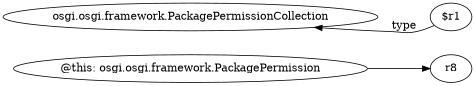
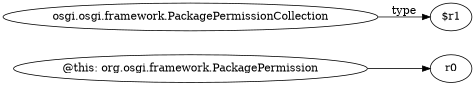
  digraph {
    rankdir=LR
-   n1 [label="@this: osgi.osgi.framework.PackagePermission"]
-   n2 [label=r8]
+   n1 [label="@this: org.osgi.framework.PackagePermission"]
+   n2 [label=r0]
    n3 [label="osgi.osgi.framework.PackagePermissionCollection"]
    n4 [label="$r1"]
    n1 -> n2
-   n4 -> n3 [label=type]
+   n3 -> n4 [label=type]
  }
